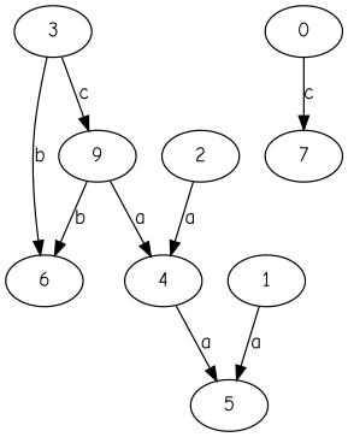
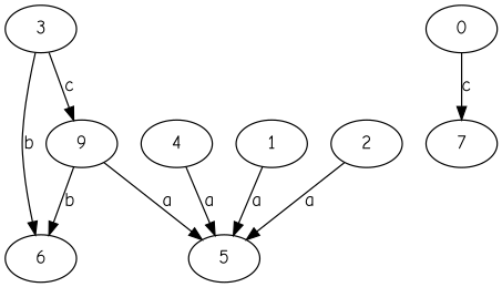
  strict digraph {
    fontname="Comic Neue"
    node [fontname="Comic Neue"]
    edge [fontname="Comic Neue"]
    3
    6
    n3 [label=9]
    5
    0
    7
    4
    1
    2
    3 -> 6 [label=b]
    3 -> n3 [label=c]
    n3 -> 6 [label=b]
-   n3 -> 4 [label=a]
+   n3 -> 5 [label=a]
    0 -> 7 [label=c]
    4 -> 5 [label=a]
    1 -> 5 [label=a]
-   2 -> 4 [label=a]
+   2 -> 5 [label=a]
  }
